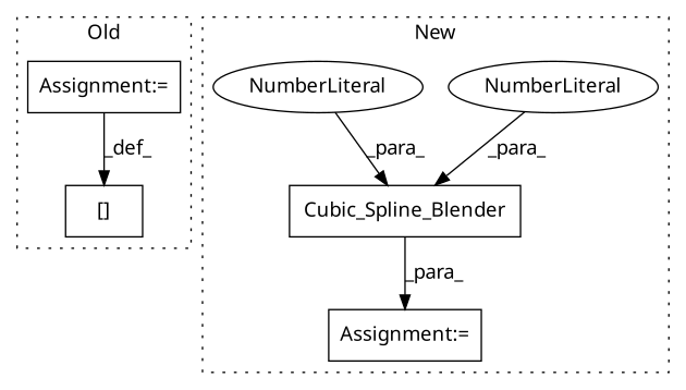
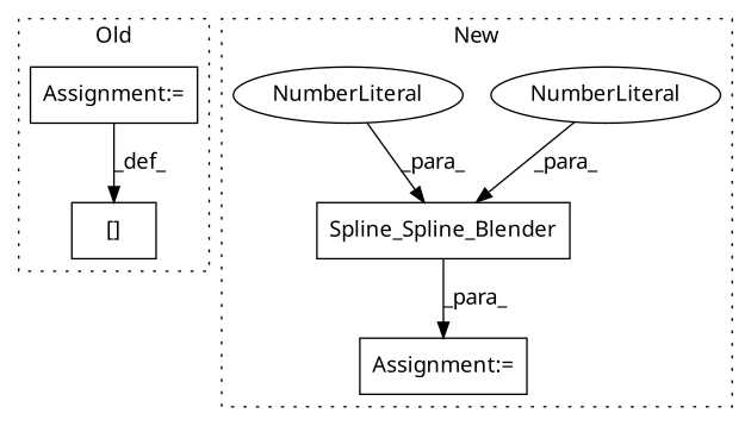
  digraph {
    fontname="Noto Sans"
    node [a=7 l=1 shape=box fontname="Noto Sans"]
    edge [fontname="Noto Sans"]
    n1 [a=2 l="4,1" label="[]" s="1634,1640"]
    n2 [label="Assignment:=" s=1641]
-   n3 [a=32 l="21,1" label=Cubic_Spline_Blender s="2103,2130"]
+   n3 [a=32 l="21,1" label=Spline_Spline_Blender s="2103,2130"]
    n4 [a=34 l=4 label=NumberLiteral s=2126 shape=ellipse]
    n5 [a=34 label=NumberLiteral s=2124 shape=ellipse]
    n6 [label="Assignment:=" s=2270]
    subgraph cluster_1 {
      label=Old
      style=dotted
      n1
      n2
    }
    subgraph cluster_2 {
      label=New
      style=dotted
      n3
      n4
      n5
      n6
    }
    n2 -> n1 [label=_def_]
    n3 -> n6 [label=_para_]
    n4 -> n3 [label=_para_]
    n5 -> n3 [label=_para_]
  }
